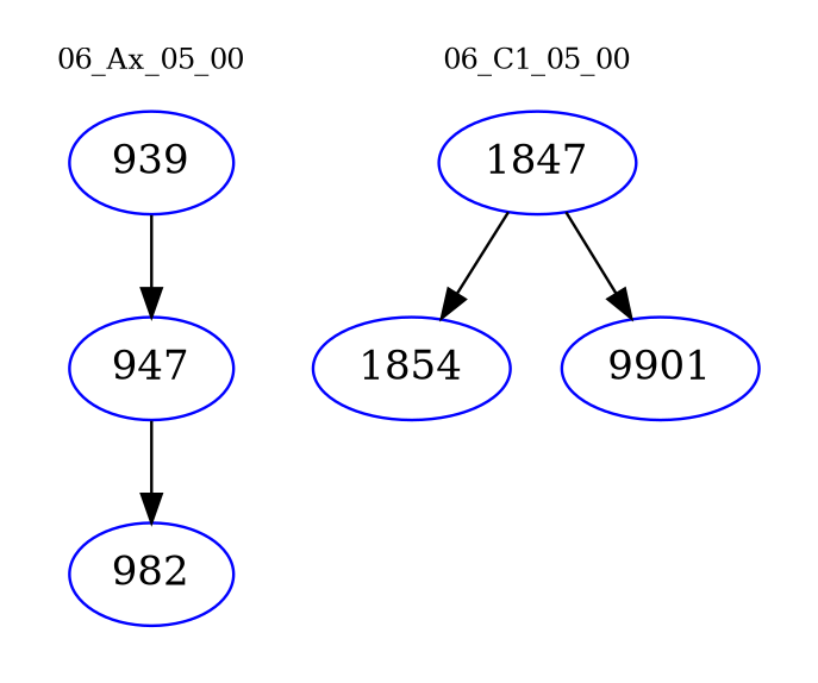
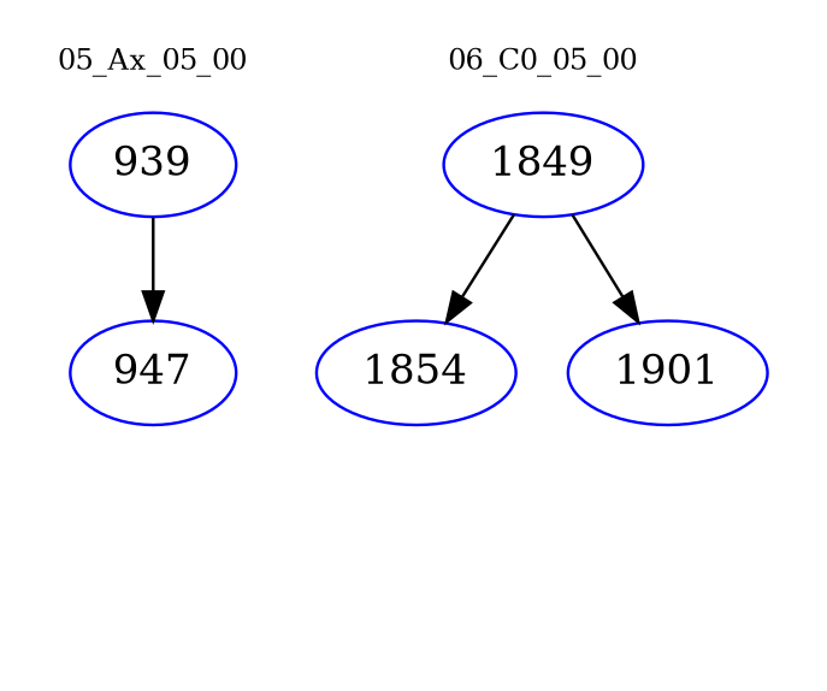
  digraph {
    fontname="DejaVu Serif"
    node [color=blue fontname="DejaVu Serif"]
    edge [color=black fontname="DejaVu Serif"]
    n1 [label=939]
    n2 [label=947]
-   n3 [label=982]
    n4 [label=1854]
-   n5 [label=1847]
-   n6 [label=9901]
+   n5 [label=1849]
+   n6 [label=1901]
    subgraph cluster_1 {
      color=white
      fontsize=10
-     label="06_Ax_05_00"
+     label="05_Ax_05_00"
      n1
      n2
-     n3
    }
    subgraph cluster_2 {
      color=white
      fontsize=10
-     label="06_C1_05_00"
+     label="06_C0_05_00"
      n4
      n5
      n6
    }
    n1 -> n2
-   n2 -> n3
    n5 -> n4
    n5 -> n6
  }
